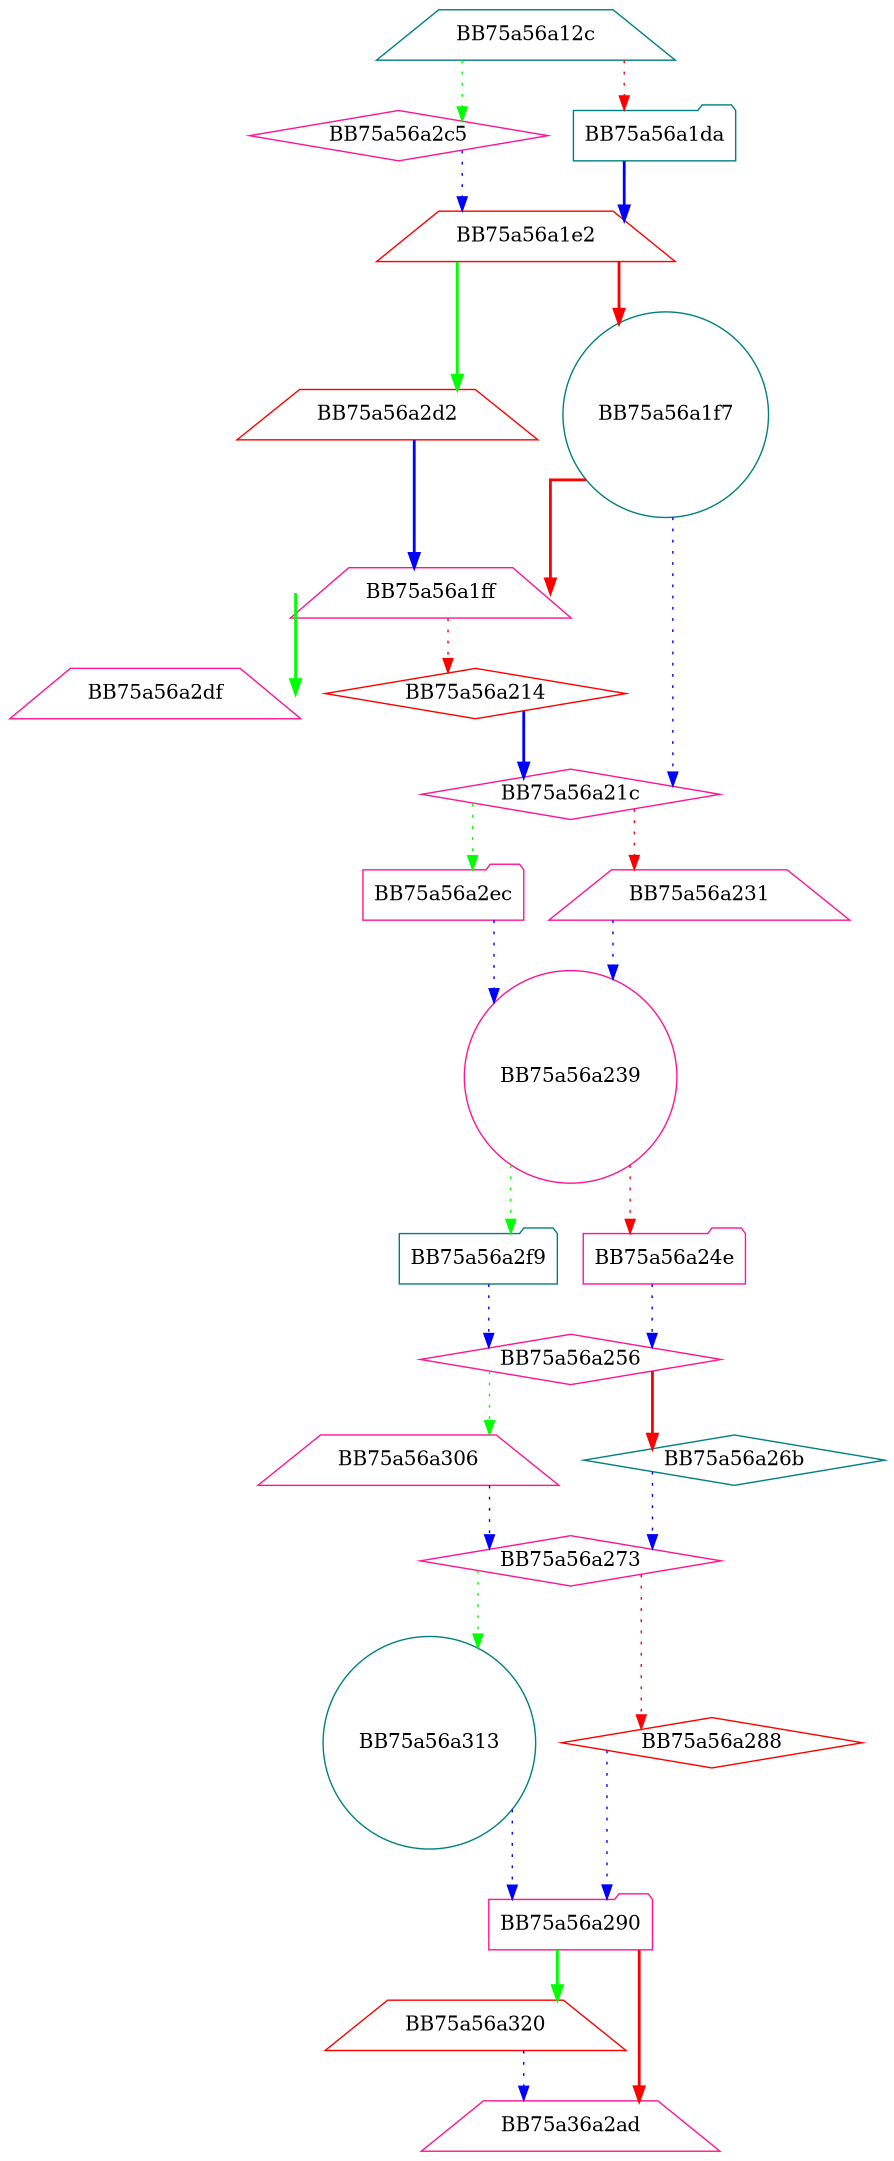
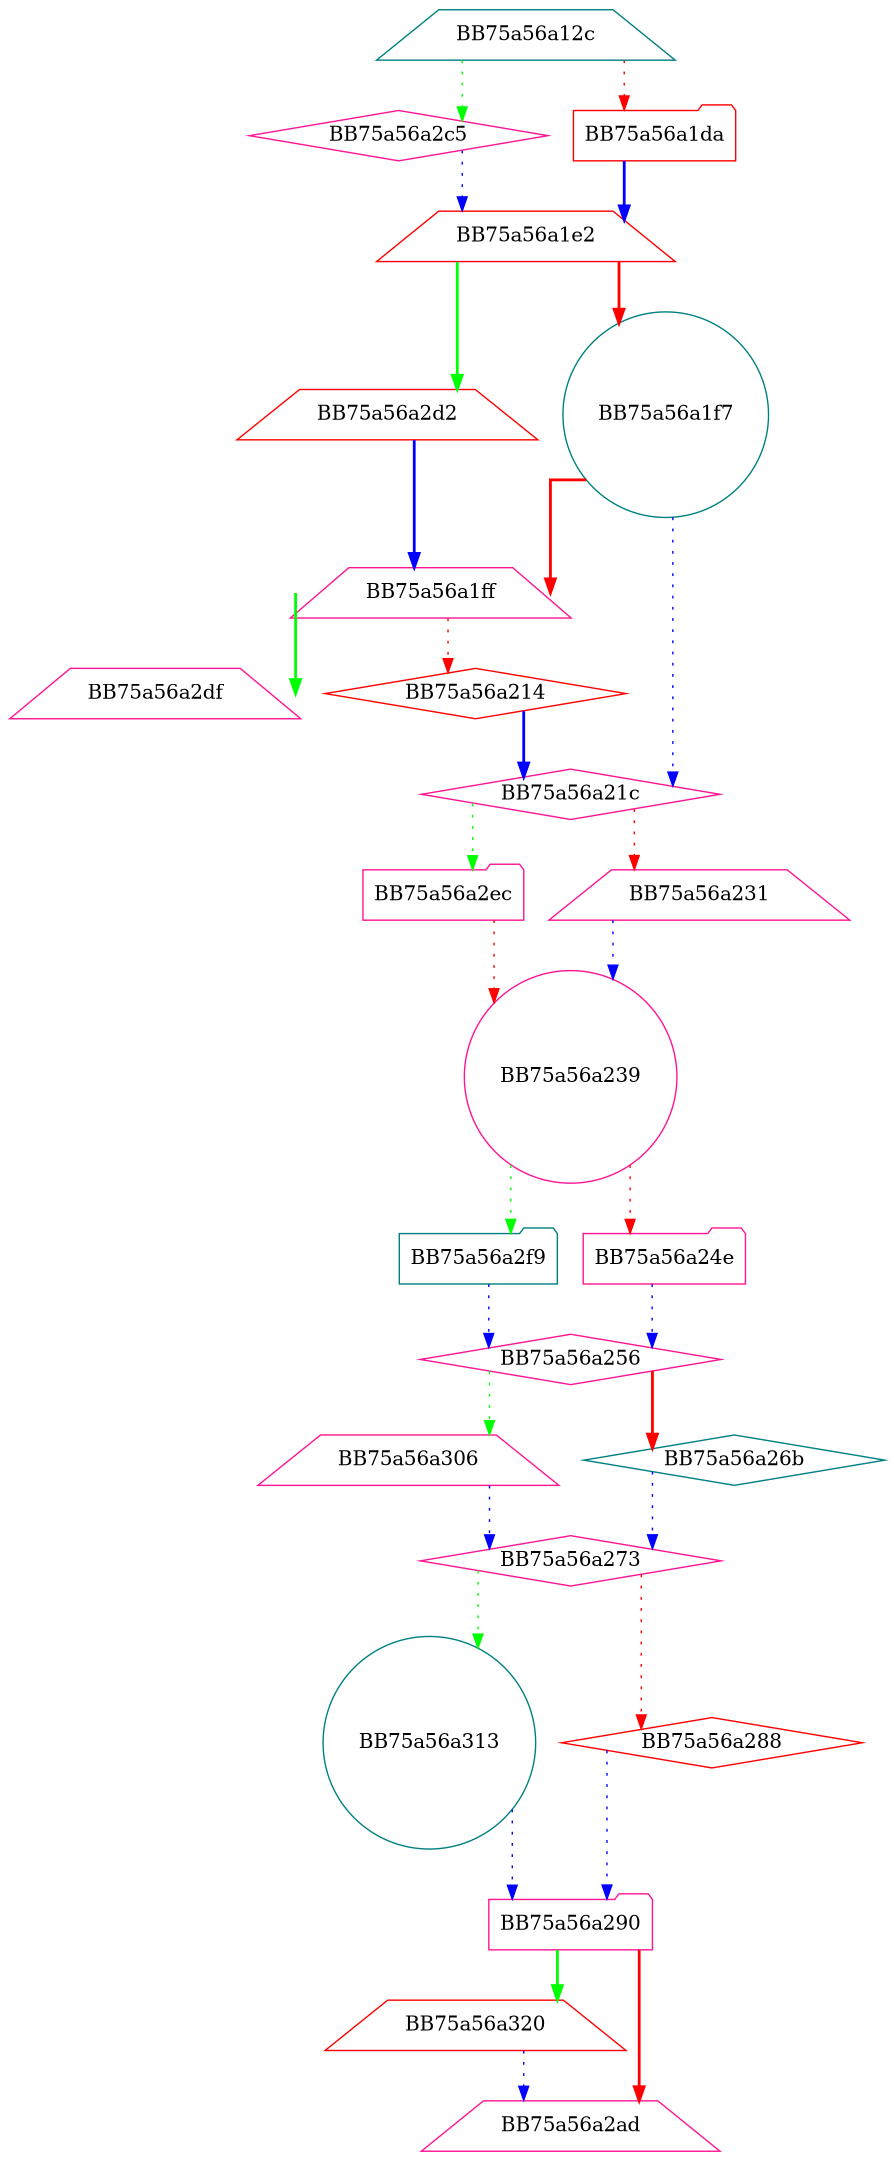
  digraph {
    splines=ortho
    node [color=deeppink shape=trapezium]
    edge [color=blue style=dotted]
    BB75a56a12c [color=teal]
    BB75a56a2c5 [shape=diamond]
-   BB75a56a1da [color=teal shape=folder]
+   BB75a56a1da [color=red shape=folder]
    BB75a56a1e2 [color=red]
    BB75a56a2d2 [color=red]
    BB75a56a1f7 [color=teal shape=circle]
    BB75a56a1ff
    BB75a56a21c [shape=diamond]
    BB75a56a2df
    BB75a56a214 [color=red shape=diamond]
    BB75a56a2ec [shape=folder]
    BB75a56a231
    BB75a56a239 [shape=circle]
    BB75a56a2f9 [color=teal shape=folder]
    BB75a56a24e [shape=folder]
    BB75a56a256 [shape=diamond]
    BB75a56a306
    BB75a56a26b [color=teal shape=diamond]
    BB75a56a273 [shape=diamond]
    BB75a56a313 [color=teal shape=circle]
    BB75a56a288 [color=red shape=diamond]
    BB75a56a290 [shape=folder]
    BB75a56a320 [color=red]
-   BB75a56a2ad [label=BB75a36a2ad]
+   BB75a56a2ad
    BB75a56a12c -> BB75a56a2c5 [color=green]
    BB75a56a12c -> BB75a56a1da [color=red]
    BB75a56a2c5 -> BB75a56a1e2
    BB75a56a1da -> BB75a56a1e2 [style=bold]
    BB75a56a1e2 -> BB75a56a2d2 [color=green style=bold]
    BB75a56a1e2 -> BB75a56a1f7 [color=red style=bold]
    BB75a56a2d2 -> BB75a56a1ff [style=bold]
    BB75a56a1f7 -> BB75a56a1ff [color=red style=bold]
    BB75a56a1f7 -> BB75a56a21c
    BB75a56a1ff -> BB75a56a2df [color=green style=bold]
    BB75a56a1ff -> BB75a56a214 [color=red]
    BB75a56a21c -> BB75a56a2ec [color=green]
    BB75a56a21c -> BB75a56a231 [color=red]
    BB75a56a214 -> BB75a56a21c [style=bold]
-   BB75a56a2ec -> BB75a56a239
+   BB75a56a2ec -> BB75a56a239 [color=red]
    BB75a56a231 -> BB75a56a239
    BB75a56a239 -> BB75a56a2f9 [color=green]
    BB75a56a239 -> BB75a56a24e [color=red]
    BB75a56a2f9 -> BB75a56a256
    BB75a56a24e -> BB75a56a256
    BB75a56a256 -> BB75a56a306 [color=green]
    BB75a56a256 -> BB75a56a26b [color=red style=bold]
    BB75a56a306 -> BB75a56a273
    BB75a56a26b -> BB75a56a273
    BB75a56a273 -> BB75a56a313 [color=green]
    BB75a56a273 -> BB75a56a288 [color=red]
    BB75a56a313 -> BB75a56a290
    BB75a56a288 -> BB75a56a290
    BB75a56a290 -> BB75a56a320 [color=green style=bold]
    BB75a56a290 -> BB75a56a2ad [color=red style=bold]
    BB75a56a320 -> BB75a56a2ad
  }
